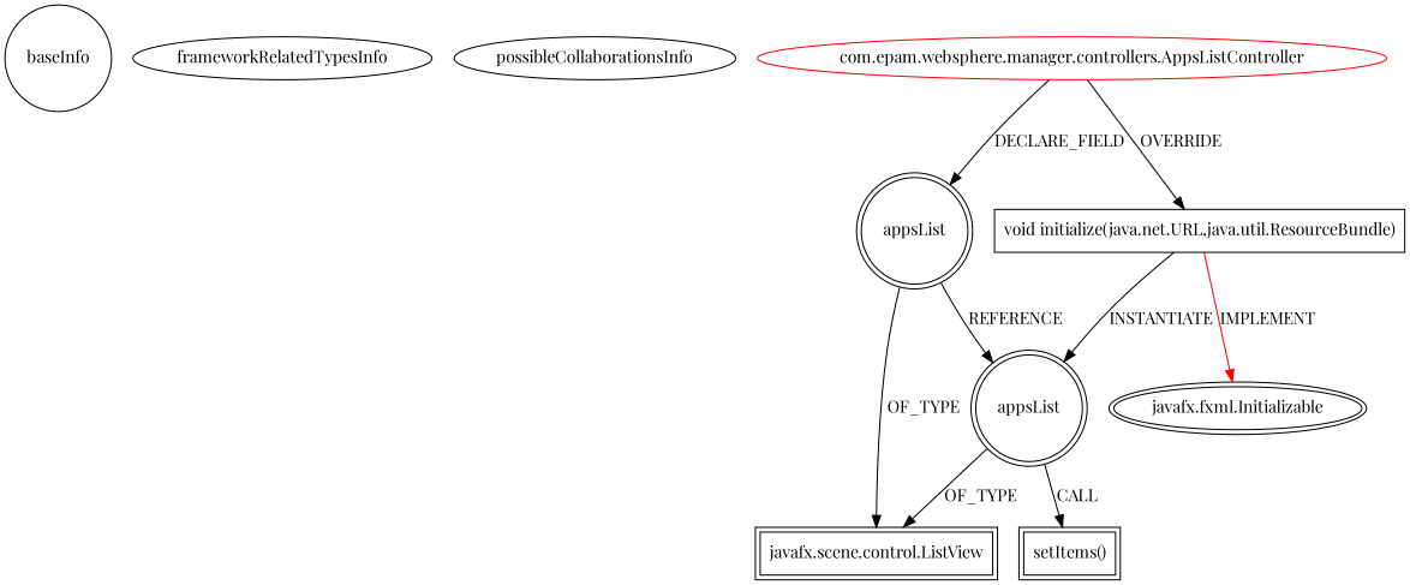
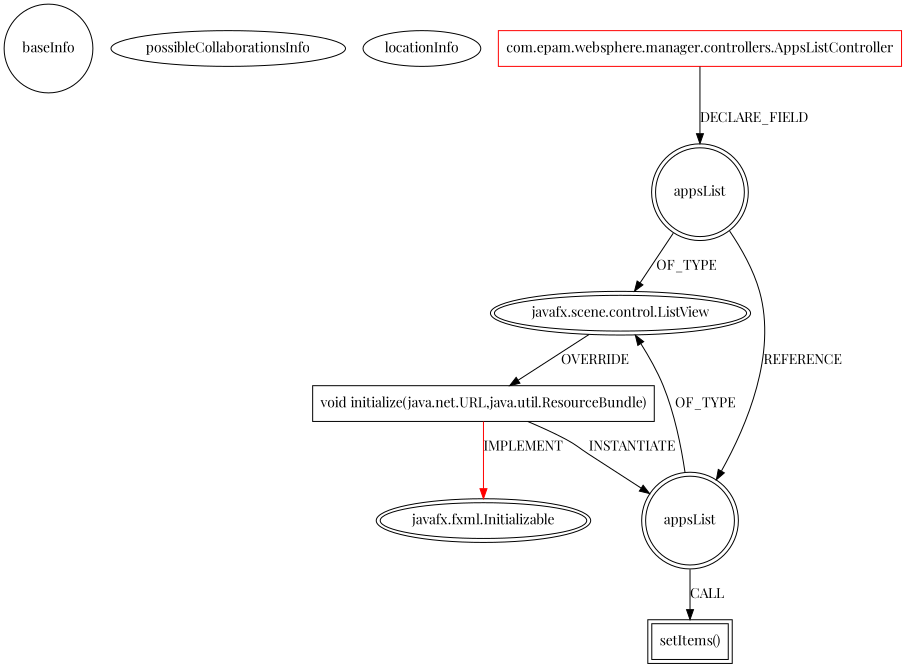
  digraph {
    fontname="Playfair Display"
    node [fontname="Playfair Display" isFrameworkType=true]
    edge [fontname="Playfair Display"]
    baseInfo [category=extension_graph graphId=1983 isAnonymous=false possibleRelation=false shape=circle isFrameworkType=""]
-   frameworkRelatedTypesInfo [0="javafx.fxml.Initializable" isFrameworkType=""]
    possibleCollaborationsInfo [isFrameworkType=""]
-   n5 [color=red isFrameworkType=false label="com.epam.websphere.manager.controllers.AppsListController" vertexType=ROOT_CLIENT_CLASS_DECLARATION]
+   locationInfo [contextSignature=AppsListController filePath="/azumarill-WebsphereManager/WebsphereManager-master/src/com/epam/websphere/manager/controllers/AppsListController.java" graphId=1983 projectName="azumarill-WebsphereManager" isFrameworkType=""]
+   n5 [color=red isFrameworkType=false label="com.epam.websphere.manager.controllers.AppsListController" vertexType=ROOT_CLIENT_CLASS_DECLARATION shape=box]
    n6 [label=appsList peripheries=2 shape=circle vertexType=FIELD_DECLARATION]
    n7 [isFrameworkType=false label="void initialize(java.net.URL,java.util.ResourceBundle)" shape=box vertexType=OVERRIDING_METHOD_DECLARATION]
    n8 [label="javafx.fxml.Initializable" peripheries=2 vertexType=FRAMEWORK_INTERFACE_TYPE]
-   n9 [label="javafx.scene.control.ListView" peripheries=2 vertexType=FRAMEWORK_CLASS_TYPE shape=box]
+   n9 [label="javafx.scene.control.ListView" peripheries=2 vertexType=FRAMEWORK_CLASS_TYPE]
    n10 [label=appsList peripheries=2 shape=circle vertexType=VARIABLE_EXPRESION]
    n11 [label="setItems()" peripheries=2 shape=box vertexType=INSIDE_CALL]
    n5 -> n6 [label=DECLARE_FIELD]
-   n5 -> n7 [label=OVERRIDE]
+   n9 -> n7 [label=OVERRIDE]
    n6 -> n9 [label=OF_TYPE]
    n6 -> n10 [label=REFERENCE]
    n7 -> n8 [color=red label=IMPLEMENT]
    n7 -> n10 [label=INSTANTIATE]
    n10 -> n9 [label=OF_TYPE]
    n10 -> n11 [label=CALL]
  }
